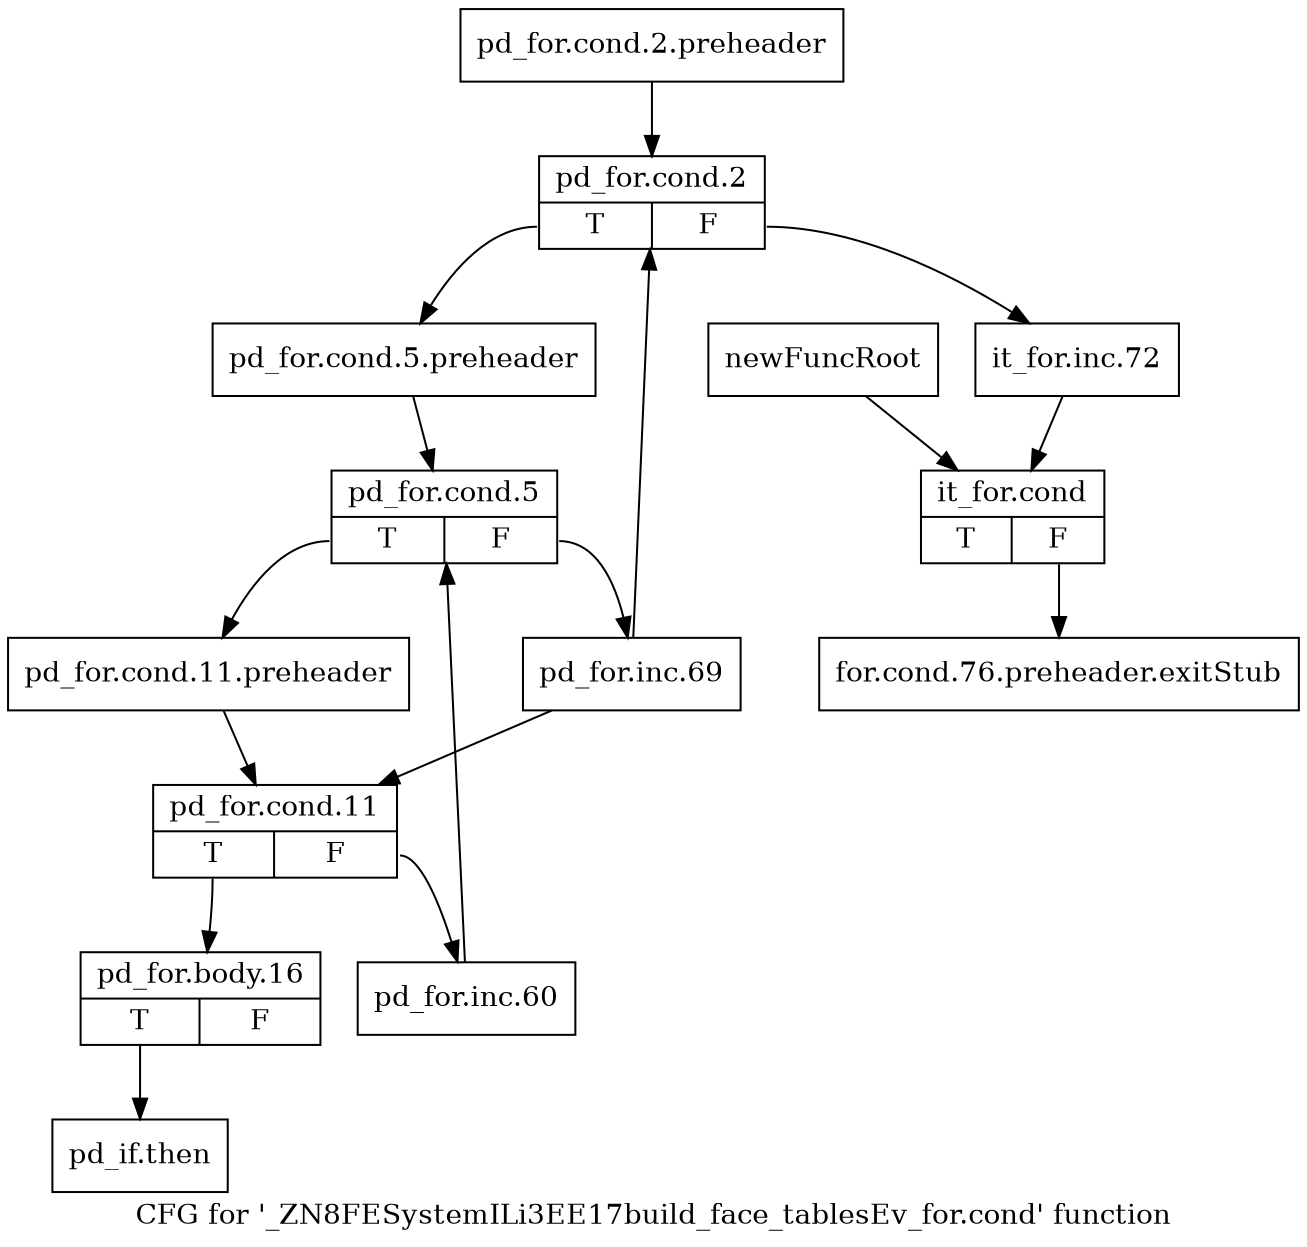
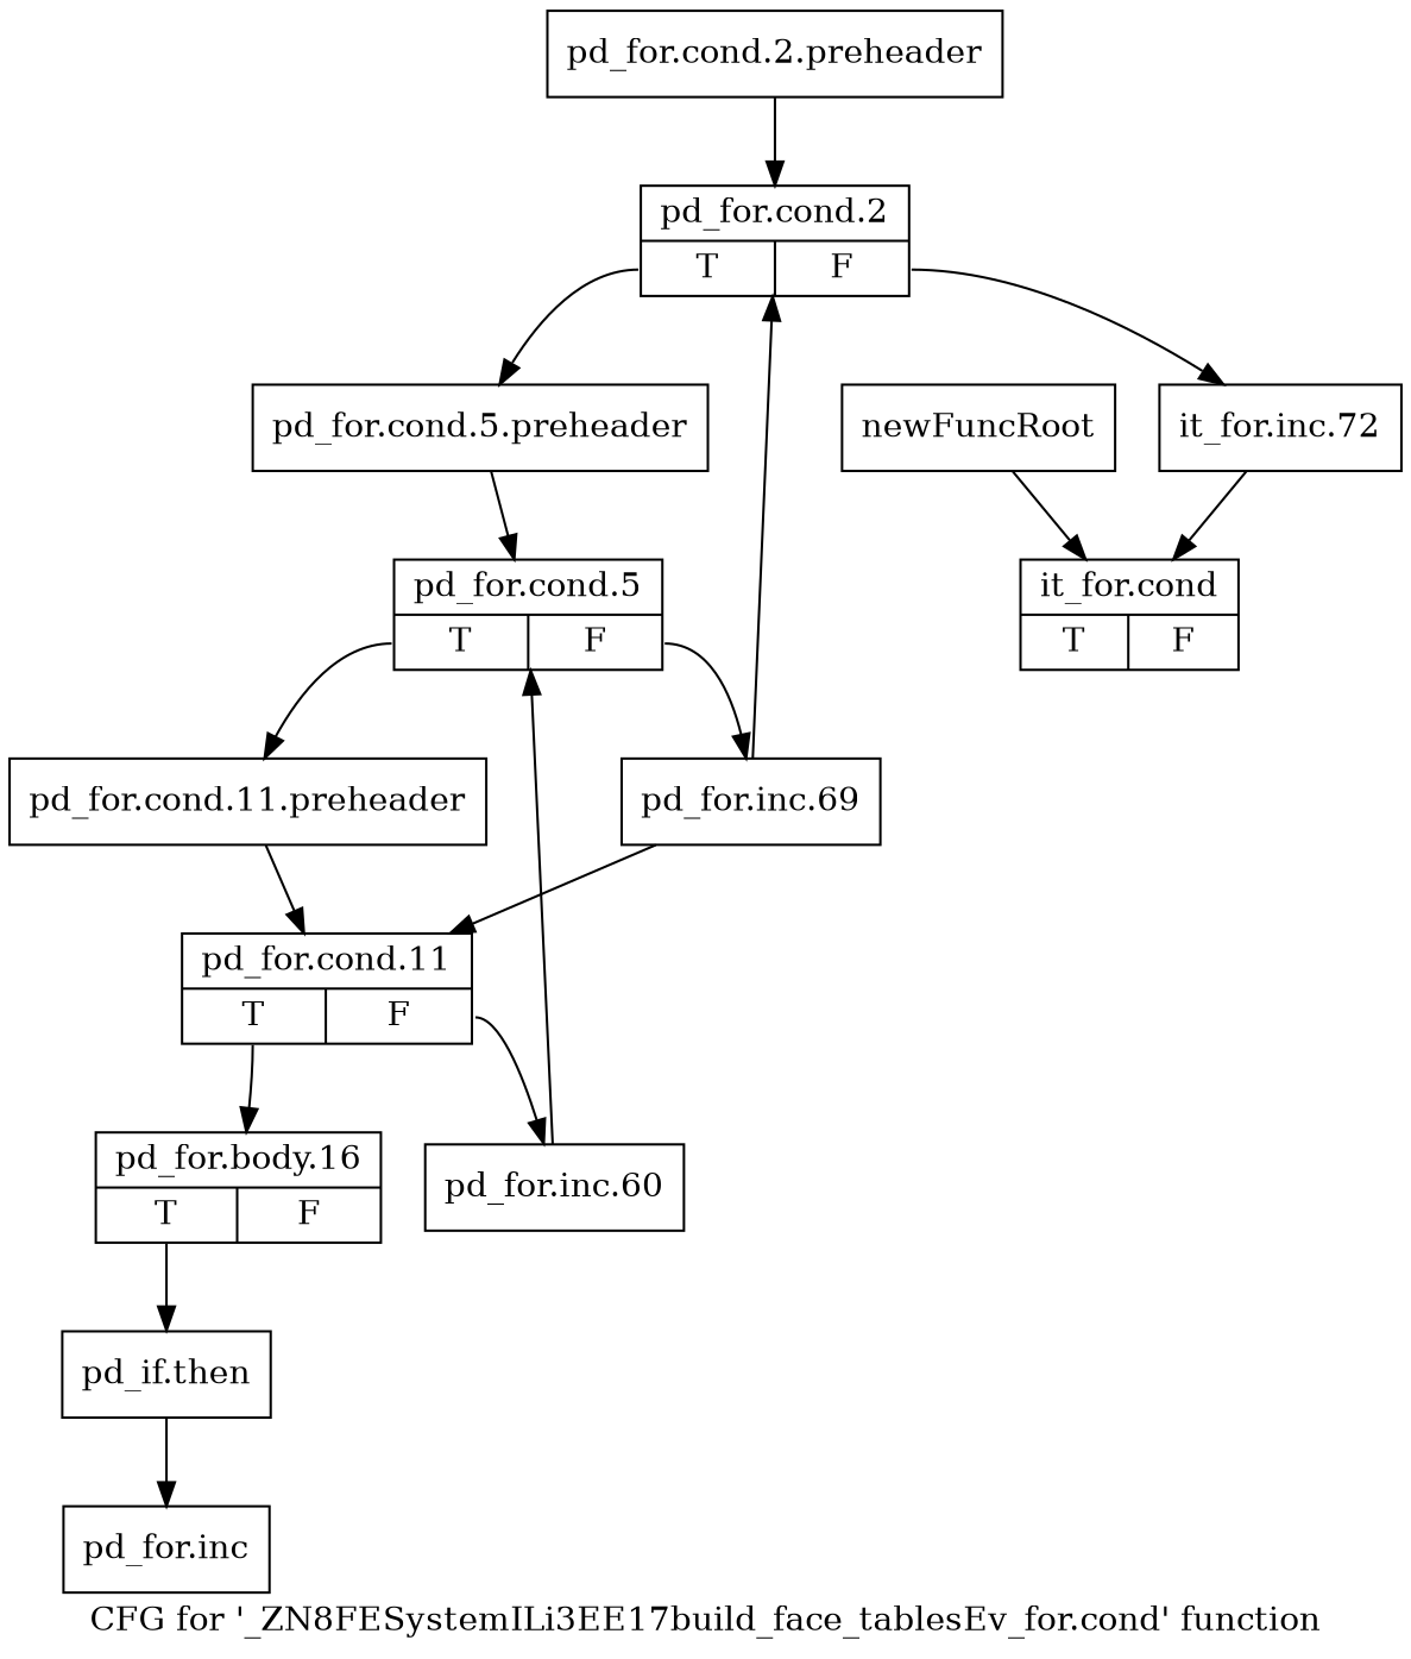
  digraph {
    label="CFG for '_ZN8FESystemILi3EE17build_face_tablesEv_for.cond' function"
    node [shape=record]
    n1 [label="{newFuncRoot}"]
    n2 [label="{it_for.cond|{<s0>T|<s1>F}}"]
-   n3 [label="{for.cond.76.preheader.exitStub}"]
    n4 [label="{pd_for.cond.2.preheader}"]
    n5 [label="{pd_for.cond.2|{<s0>T|<s1>F}}"]
    n6 [label="{pd_for.cond.5.preheader}"]
    n7 [label="{it_for.inc.72}"]
    n8 [label="{pd_for.cond.5|{<s0>T|<s1>F}}"]
    n9 [label="{pd_for.cond.11.preheader}"]
    n10 [label="{pd_for.inc.69}"]
    n11 [label="{pd_for.cond.11|{<s0>T|<s1>F}}"]
    n12 [label="{pd_for.body.16|{<s0>T|<s1>F}}"]
    n13 [label="{pd_for.inc.60}"]
    n14 [label="{pd_if.then}"]
+   n15 [label="{pd_for.inc}"]
    n1 -> n2
-   n2 -> n3 [tailport=s1]
    n4 -> n5
    n5 -> n6 [tailport=s0]
    n5 -> n7 [tailport=s1]
    n6 -> n8
    n7 -> n2
    n8 -> n9 [tailport=s0]
    n8 -> n10 [tailport=s1]
    n9 -> n11
    n10 -> n5
    n10 -> n11
    n11 -> n12 [tailport=s0]
    n11 -> n13 [tailport=s1]
    n12 -> n14 [tailport=s0]
    n13 -> n8
+   n14 -> n15
  }
